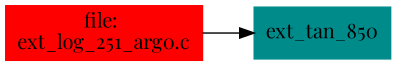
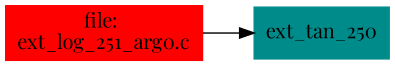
  digraph {
    rankdir=LR
    fontname="Playfair Display"
    node [shape=box style=filled fontname="Playfair Display"]
    n1 [color=red label="file: \next_log_251_arg0.c"]
-   n2 [color=cyan4 label=ext_tan_850]
+   n2 [color=cyan4 label=ext_tan_250]
    n1 -> n2 [fontname="Playfair Display"]
  }
